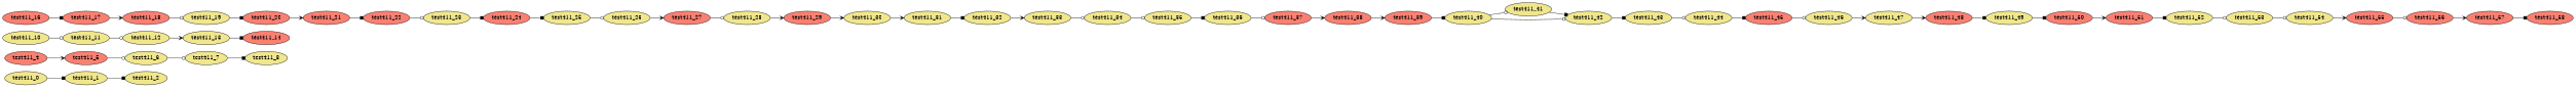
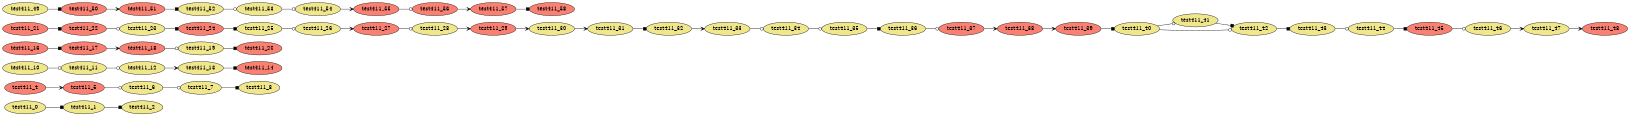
  digraph {
    rankdir=LR
    node [fillcolor=khaki style=filled]
    edge [arrowhead=box]
    test411_0
    test411_1
    test411_2
    test411_4 [fillcolor=salmon]
    test411_5 [fillcolor=salmon]
    test411_6
    test411_7
    test411_8
    test411_10
    test411_11
    test411_12
    test411_13
    test411_14 [fillcolor=salmon]
    test411_16 [fillcolor=salmon]
    test411_17 [fillcolor=salmon]
    test411_18 [fillcolor=salmon]
    test411_19
    test411_20 [fillcolor=salmon]
    test411_21 [fillcolor=salmon]
    test411_22 [fillcolor=salmon]
    test411_23
    test411_24 [fillcolor=salmon]
    test411_25
    test411_26
    test411_27 [fillcolor=salmon]
    test411_28
    test411_29 [fillcolor=salmon]
    test411_30
    test411_31
    test411_32
    test411_33
    test411_34
    test411_35
    test411_36
    test411_37 [fillcolor=salmon]
    test411_38 [fillcolor=salmon]
    test411_39 [fillcolor=salmon]
    test411_40
    test411_41
    test411_42
    test411_43
    test411_44
    test411_45 [fillcolor=salmon]
    test411_46
    test411_47
    test411_48 [fillcolor=salmon]
    test411_49
    test411_50 [fillcolor=salmon]
    test411_51 [fillcolor=salmon]
    test411_52
    test411_53
    test411_54
    test411_55 [fillcolor=salmon]
    test411_56 [fillcolor=salmon]
    test411_57 [fillcolor=salmon]
    test411_58 [fillcolor=salmon]
    test411_0 -> test411_1
    test411_1 -> test411_2
    test411_4 -> test411_5 [arrowhead=vee]
    test411_5 -> test411_6 [arrowhead=odot]
    test411_6 -> test411_7 [arrowhead=odot]
    test411_7 -> test411_8
    test411_10 -> test411_11 [arrowhead=odot]
    test411_11 -> test411_12 [arrowhead=odot]
    test411_12 -> test411_13 [arrowhead=vee]
    test411_13 -> test411_14
    test411_16 -> test411_17
    test411_17 -> test411_18 [arrowhead=vee]
    test411_18 -> test411_19 [arrowhead=odot]
    test411_19 -> test411_20
-   test411_20 -> test411_21 [arrowhead=vee]
    test411_21 -> test411_22
    test411_22 -> test411_23 [arrowhead=odot]
    test411_23 -> test411_24
    test411_24 -> test411_25
    test411_25 -> test411_26 [arrowhead=odot]
    test411_26 -> test411_27 [arrowhead=vee]
    test411_27 -> test411_28 [arrowhead=odot]
    test411_28 -> test411_29 [arrowhead=vee]
    test411_29 -> test411_30 [arrowhead=vee]
    test411_30 -> test411_31 [arrowhead=vee]
    test411_31 -> test411_32
    test411_32 -> test411_33 [arrowhead=vee]
    test411_33 -> test411_34 [arrowhead=odot]
    test411_34 -> test411_35 [arrowhead=odot]
    test411_35 -> test411_36
    test411_36 -> test411_37 [arrowhead=odot]
    test411_37 -> test411_38 [arrowhead=vee]
    test411_38 -> test411_39 [arrowhead=vee]
    test411_39 -> test411_40
    test411_40 -> test411_41 [arrowhead=odot]
    test411_40 -> test411_42 [arrowhead=odot]
    test411_41 -> test411_42
    test411_42 -> test411_43
    test411_43 -> test411_44 [arrowhead=odot]
    test411_44 -> test411_45
    test411_45 -> test411_46 [arrowhead=odot]
    test411_46 -> test411_47 [arrowhead=vee]
    test411_47 -> test411_48 [arrowhead=vee]
-   test411_48 -> test411_49
    test411_49 -> test411_50
    test411_50 -> test411_51 [arrowhead=vee]
    test411_51 -> test411_52
    test411_52 -> test411_53 [arrowhead=odot]
    test411_53 -> test411_54 [arrowhead=odot]
    test411_54 -> test411_55 [arrowhead=vee]
    test411_55 -> test411_56 [arrowhead=odot]
    test411_56 -> test411_57 [arrowhead=vee]
    test411_57 -> test411_58
  }
